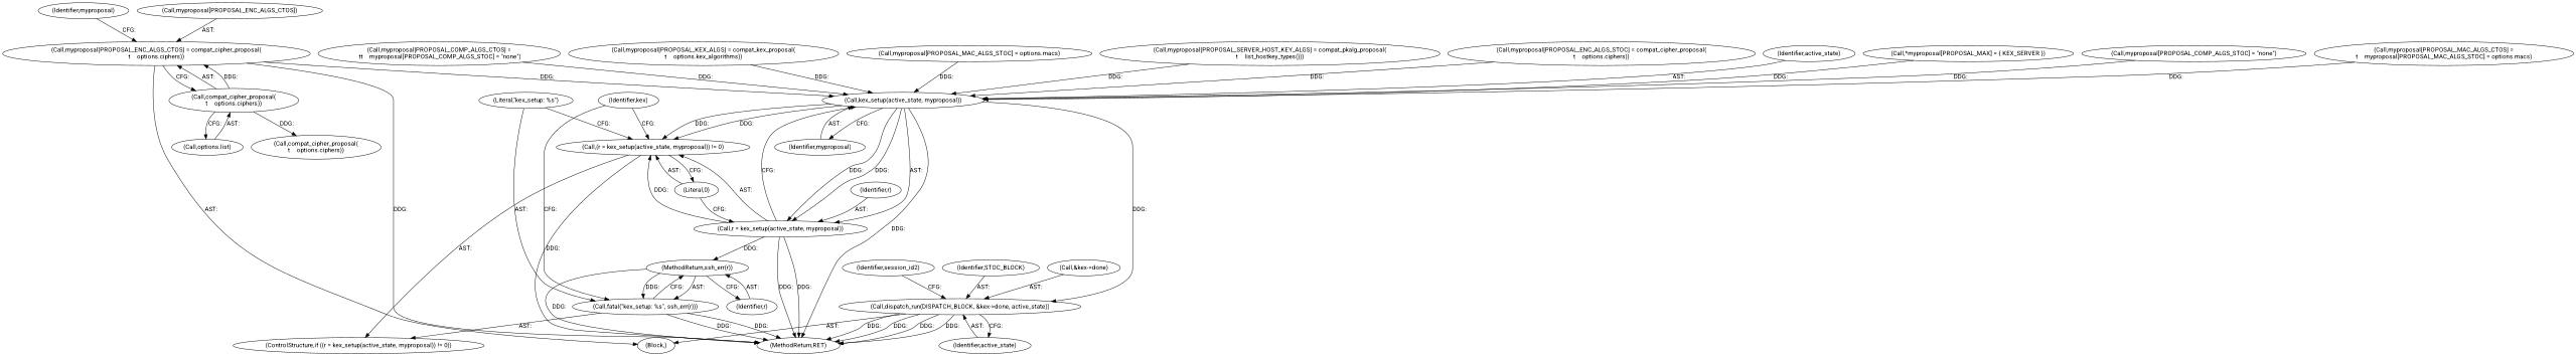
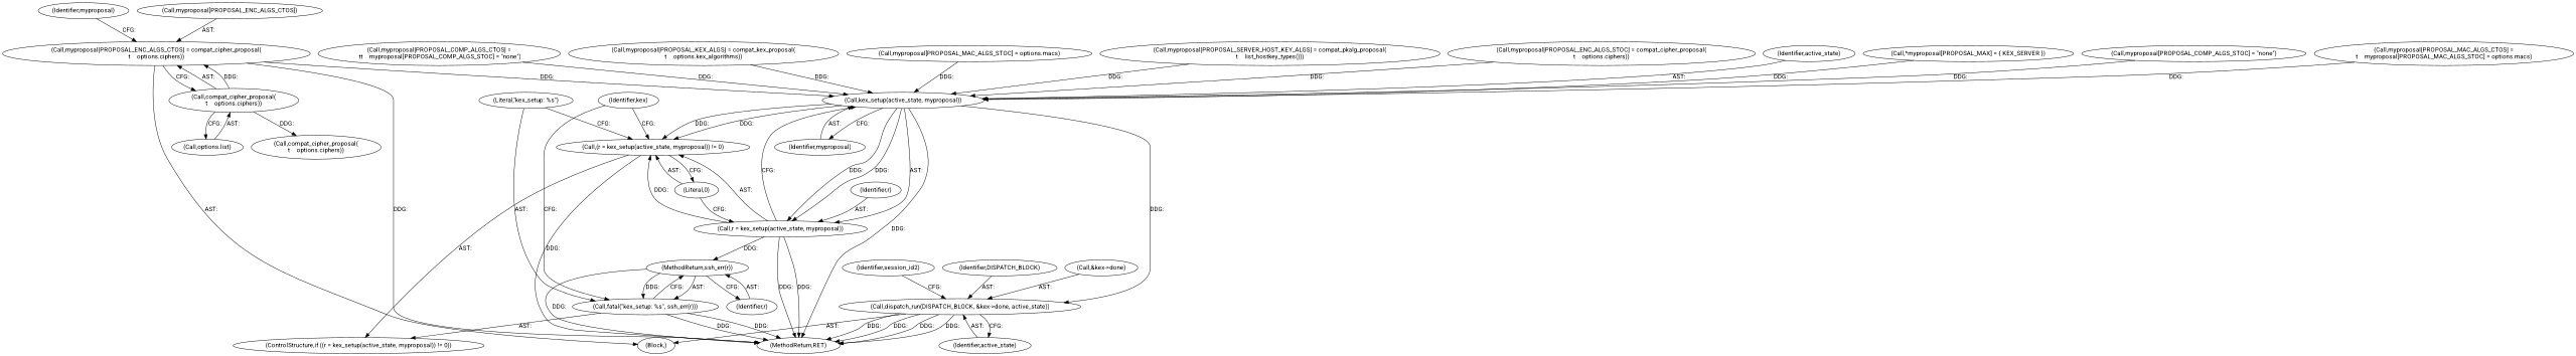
  digraph {
    fontname=Roboto
    node [fontname=Roboto]
    edge [fontname=Roboto]
    n1 [label="(Call,myproposal[PROPOSAL_ENC_ALGS_CTOS] = compat_cipher_proposal(\n\t    options.ciphers))"]
    n2 [label="(Call,compat_cipher_proposal(\n\t    options.ciphers))"]
    n3 [label="(Call,kex_setup(active_state, myproposal))"]
    n4 [label="(MethodReturn,RET)"]
    n5 [label="(Block,)"]
    n6 [label="(Call,options.list)"]
    n7 [label="(Call,compat_cipher_proposal(\n\t    options.ciphers))"]
    n8 [label="(Call,(r = kex_setup(active_state, myproposal)) != 0)"]
    n9 [label="(Call,r = kex_setup(active_state, myproposal))"]
    n10 [label="(Call,dispatch_run(DISPATCH_BLOCK, &kex->done, active_state))"]
    n11 [label="(Identifier,myproposal)"]
    n12 [label="(ControlStructure,if ((r = kex_setup(active_state, myproposal)) != 0))"]
    n13 [label="(Literal,0)"]
    n14 [label="(MethodReturn,ssh_err(r))"]
    n15 [label="(Identifier,active_state)"]
    n16 [label="(Call,fatal(\"kex_setup: %s\", ssh_err(r)))"]
    n17 [label="(Identifier,r)"]
    n18 [label="(Call,myproposal[PROPOSAL_COMP_ALGS_STOC] = \"none\")"]
    n19 [label="(Identifier,myproposal)"]
    n20 [label="(Call,myproposal[PROPOSAL_MAC_ALGS_CTOS] =\n\t    myproposal[PROPOSAL_MAC_ALGS_STOC] = options.macs)"]
    n21 [label="(Call,myproposal[PROPOSAL_COMP_ALGS_CTOS] =\n \t\t    myproposal[PROPOSAL_COMP_ALGS_STOC] = \"none\")"]
    n22 [label="(Call,myproposal[PROPOSAL_ENC_ALGS_CTOS])"]
    n23 [label="(Call,myproposal[PROPOSAL_KEX_ALGS] = compat_kex_proposal(\n\t    options.kex_algorithms))"]
    n24 [label="(Identifier,r)"]
    n25 [label="(Call,myproposal[PROPOSAL_MAC_ALGS_STOC] = options.macs)"]
    n26 [label="(Identifier,kex)"]
    n27 [label="(Call,myproposal[PROPOSAL_SERVER_HOST_KEY_ALGS] = compat_pkalg_proposal(\n\t    list_hostkey_types()))"]
    n28 [label="(Call,myproposal[PROPOSAL_ENC_ALGS_STOC] = compat_cipher_proposal(\n\t    options.ciphers))"]
    n29 [label="(Identifier,active_state)"]
    n30 [label="(Call,*myproposal[PROPOSAL_MAX] = { KEX_SERVER })"]
-   n31 [label="(Identifier,STOC_BLOCK)"]
+   n31 [label="(Identifier,DISPATCH_BLOCK)"]
    n32 [label="(Call,&kex->done)"]
    n33 [label="(Literal,\"kex_setup: %s\")"]
    n34 [label="(Identifier,session_id2)"]
    n1 -> n2 [label="CFG: "]
    n1 -> n3 [label="DDG: "]
    n1 -> n4 [label="DDG: "]
    n1 -> n5 [label="AST: "]
    n2 -> n1 [label="AST: "]
    n2 -> n1 [label="DDG: "]
    n2 -> n6 [label="CFG: "]
    n2 -> n7 [label="DDG: "]
    n3 -> n4 [label="DDG: "]
    n3 -> n8 [label="DDG: "]
    n3 -> n8 [label="DDG: "]
    n3 -> n9 [label="AST: "]
    n3 -> n9 [label="DDG: "]
    n3 -> n9 [label="DDG: "]
    n3 -> n10 [label="DDG: "]
    n3 -> n11 [label="CFG: "]
    n6 -> n2 [label="AST: "]
    n8 -> n4 [label="DDG: "]
    n8 -> n12 [label="AST: "]
    n8 -> n13 [label="CFG: "]
    n9 -> n3 [label="CFG: "]
    n9 -> n4 [label="DDG: "]
    n9 -> n4 [label="DDG: "]
    n9 -> n8 [label="AST: "]
    n9 -> n8 [label="DDG: "]
    n9 -> n14 [label="DDG: "]
    n10 -> n4 [label="DDG: "]
    n10 -> n4 [label="DDG: "]
    n10 -> n4 [label="DDG: "]
    n10 -> n4 [label="DDG: "]
    n10 -> n5 [label="AST: "]
    n10 -> n15 [label="CFG: "]
    n11 -> n3 [label="AST: "]
    n13 -> n8 [label="AST: "]
    n13 -> n9 [label="CFG: "]
    n14 -> n4 [label="DDG: "]
    n14 -> n16 [label="AST: "]
    n14 -> n16 [label="DDG: "]
    n14 -> n17 [label="CFG: "]
    n15 -> n10 [label="AST: "]
    n16 -> n4 [label="DDG: "]
    n16 -> n4 [label="DDG: "]
    n16 -> n12 [label="AST: "]
    n16 -> n14 [label="CFG: "]
    n17 -> n14 [label="AST: "]
    n18 -> n3 [label="DDG: "]
    n19 -> n1 [label="CFG: "]
    n20 -> n3 [label="DDG: "]
    n21 -> n3 [label="DDG: "]
    n22 -> n1 [label="AST: "]
    n23 -> n3 [label="DDG: "]
    n24 -> n9 [label="AST: "]
    n25 -> n3 [label="DDG: "]
    n26 -> n8 [label="CFG: "]
    n26 -> n16 [label="CFG: "]
    n27 -> n3 [label="DDG: "]
    n28 -> n3 [label="DDG: "]
    n29 -> n3 [label="AST: "]
    n30 -> n3 [label="DDG: "]
    n31 -> n10 [label="AST: "]
    n32 -> n10 [label="AST: "]
    n33 -> n8 [label="CFG: "]
    n33 -> n16 [label="AST: "]
    n34 -> n10 [label="CFG: "]
  }
